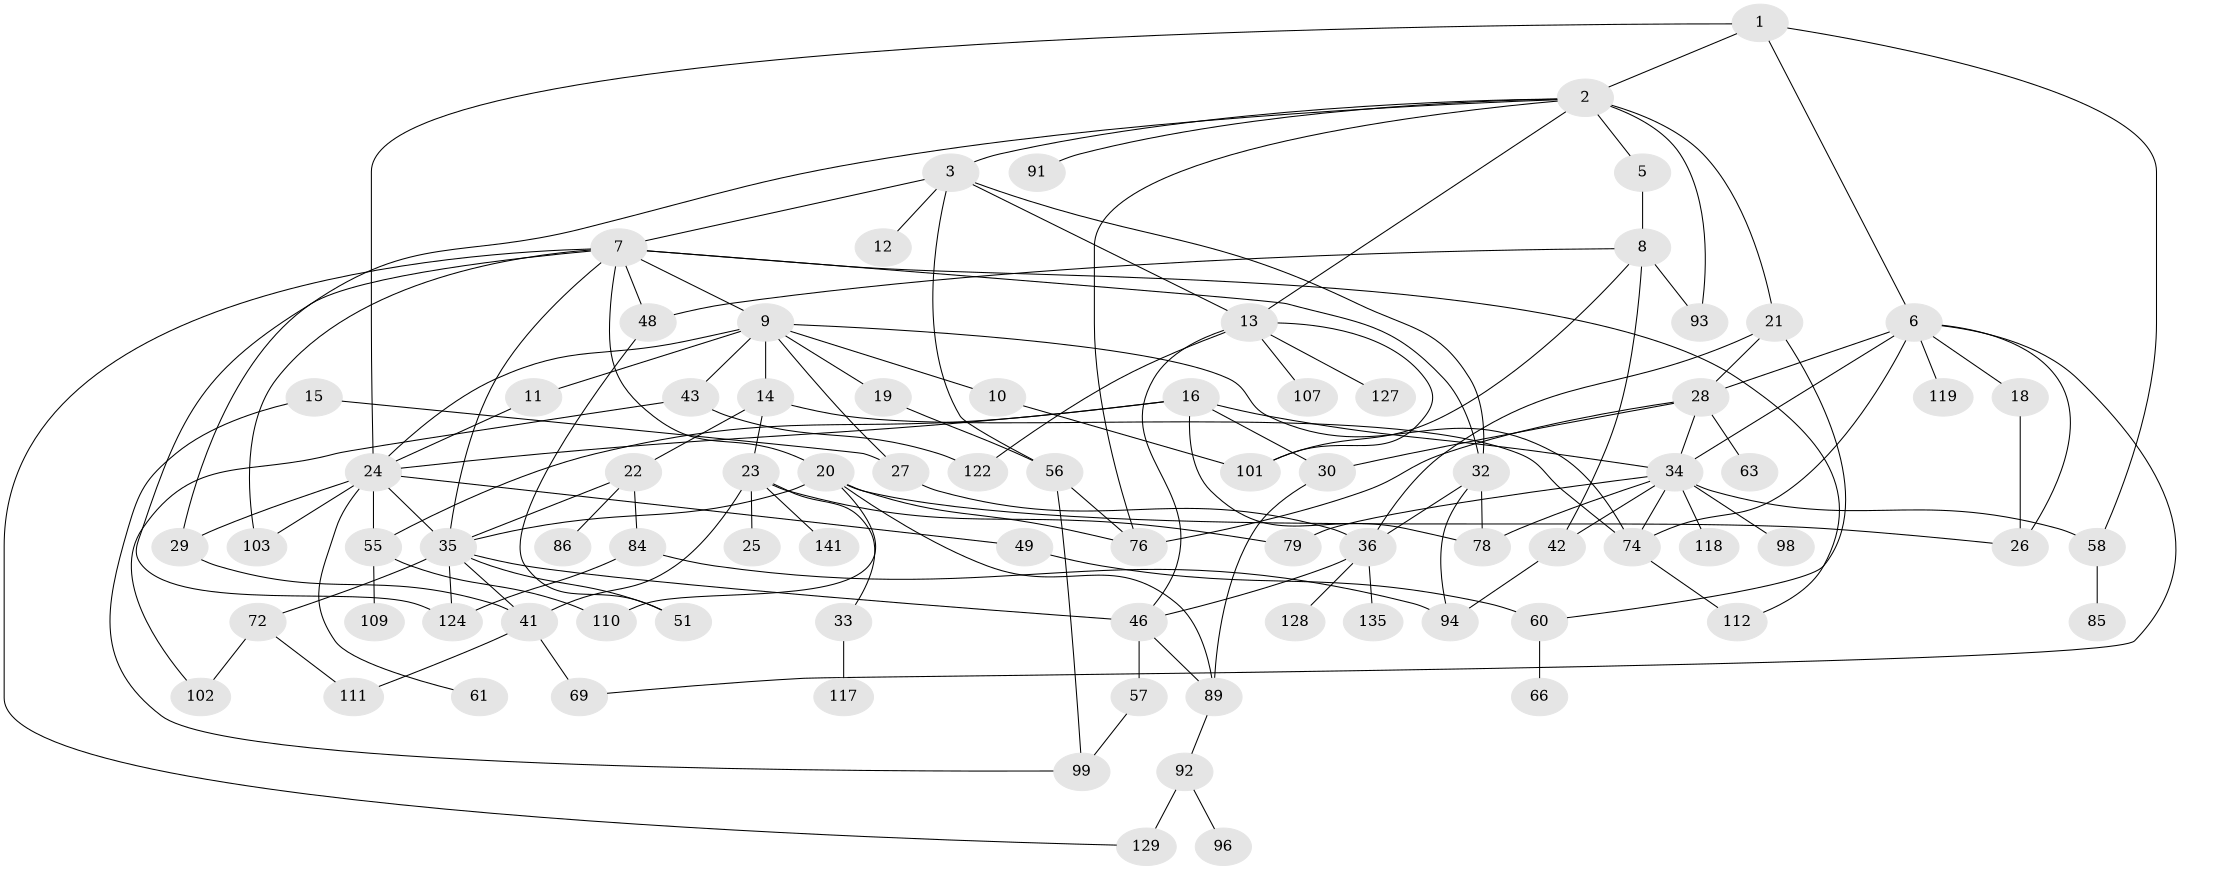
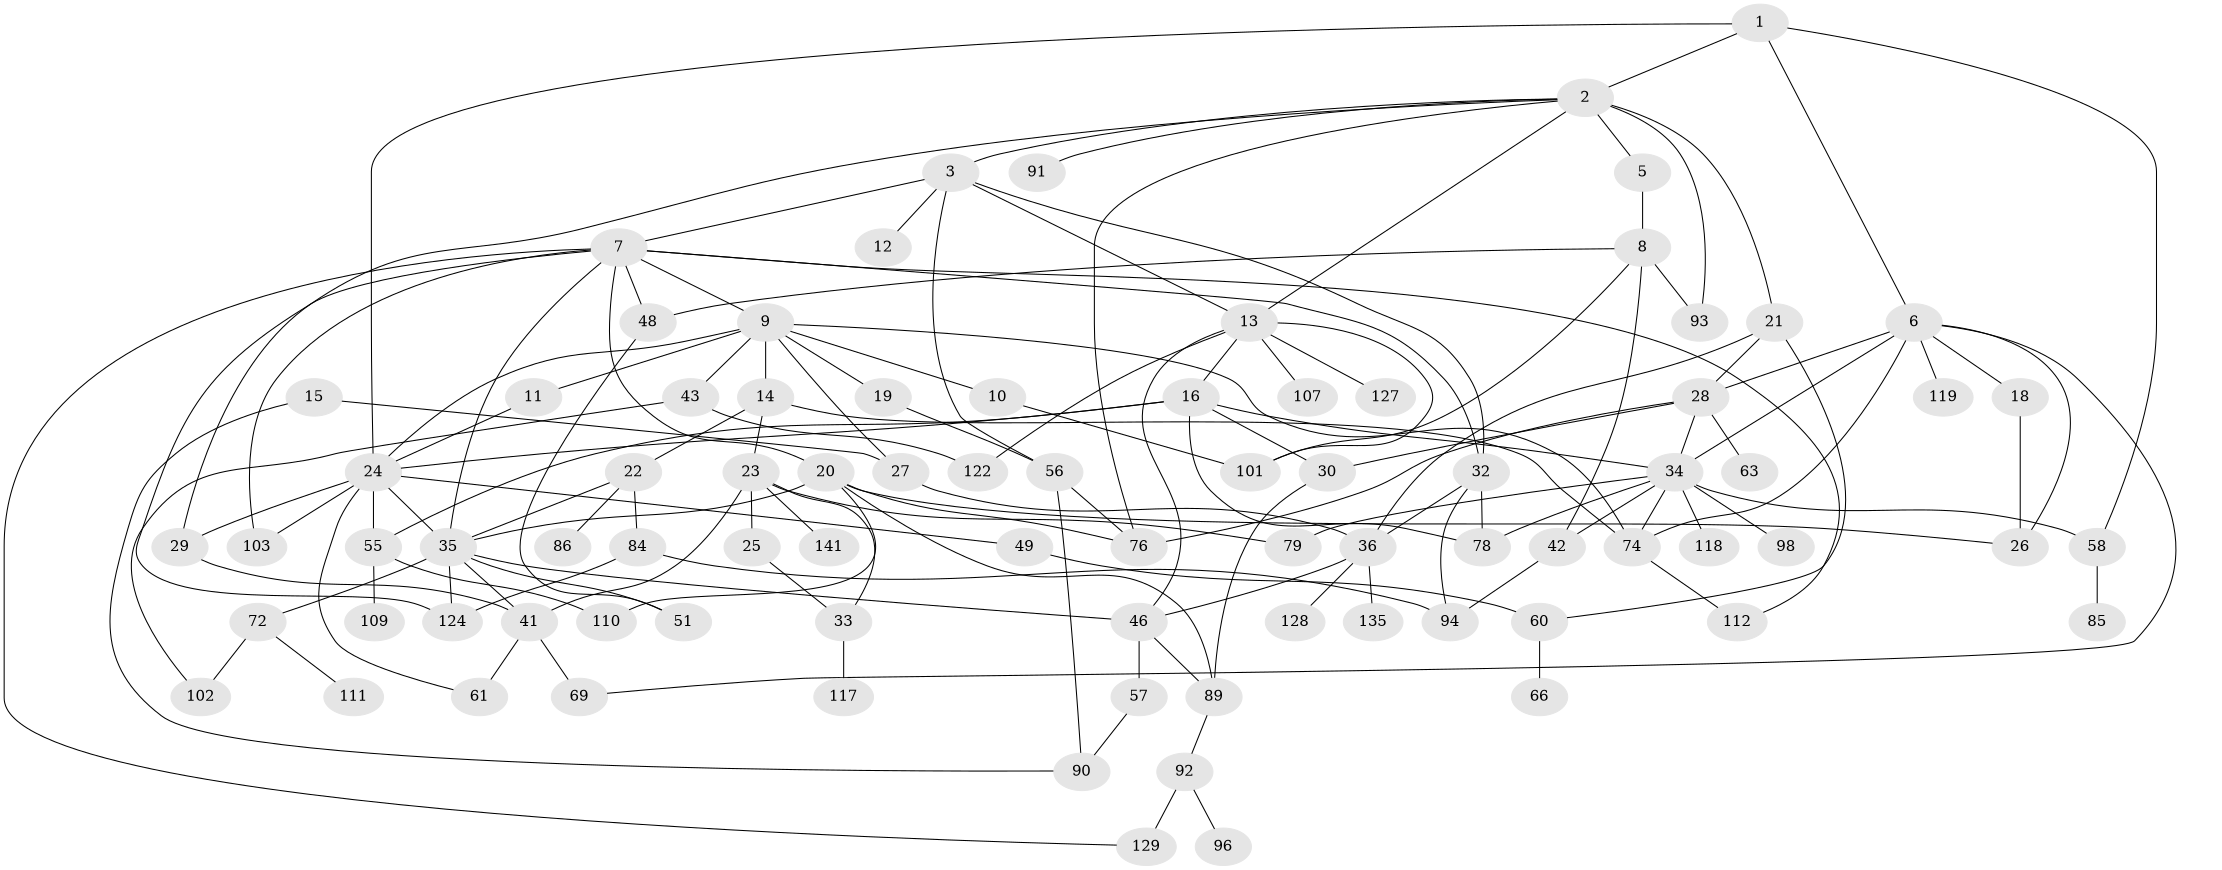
  graph {
    node [color=gray90 style=filled]
    1 [super="+140"]
    2 [super="+4"]
    6 [super="+68"]
    24 [super="+40+39"]
    58 [super="+113+65"]
    3 [super="+59+104+88"]
    5
    13 [super="+71"]
    21 [super="+125"]
    29
    76 [super="+80"]
    91
    93
    18
    26
    28 [super="+31"]
    34 [super="+38"]
    69
    74 [super="+83"]
    119
    27 [super="+53+51"]
    15
-   99 [super="+116+142"]
+   99 [super="+116+142" label=90]
    35 [super="+67+37"]
    103
    55 [super="+64+115"]
    49
    61
    85
    7 [super="+17"]
    12
    32 [super="+134"]
    56 [super="+75"]
    8
    101 [super="+105"]
    16 [super="+100"]
    46 [super="+90"]
    107
    122
    127
    36 [super="+50"]
    60
    41 [super="+45"]
    9
    20 [super="+97"]
    48
    112 [super="+114"]
    124
    129 [super="+136+139"]
    78
    94
    42
    30
    63
    79
    98
    118 [super="+130"]
    10
    11
    14
    19 [super="+62"]
    43
    89
    110
    n65 [label=51]
    72 [super="+108"]
    22
    23
    102
    109
    57
    84
    86
    25 [super="+143"]
    33
    141
    92 [super="+95"]
    128
    135 [super="+138"]
    66
    117
    111
    96
    1 -- 2
    1 -- 6
    1 -- 24
    1 -- 58
    2 -- 3
    2 -- 5
    2 -- 13
    2 -- 21
    2 -- 29
    2 -- 76
    2 -- 91
    2 -- 93
    6 -- 18
    6 -- 26
    6 -- 28
    6 -- 34
    6 -- 69
    6 -- 74
    6 -- 119
    24 -- 29
    24 -- 35
    24 -- 103
    24 -- 55 [weight=2]
    24 -- 49
    24 -- 61
    58 -- 85
    3 -- 13
    3 -- 7
    3 -- 12
    3 -- 32
    3 -- 56
    5 -- 8
    13 -- 101
+   13 -- 16
    13 -- 46
    13 -- 107
    13 -- 122
    13 -- 127
    21 -- 28
    21 -- 36
    21 -- 60
    29 -- 41
    18 -- 26
    28 -- 76
    28 -- 34
    28 -- 30
    28 -- 63
    34 -- 58
    34 -- 74
    34 -- 78
    34 -- 42
    34 -- 79
    34 -- 98
    34 -- 118
    74 -- 112
    27 -- 36
    15 -- 27
    15 -- 99
    35 -- 46
    35 -- 41
    35 -- 124
    35 -- n65
    35 -- 72
    55 -- 110
    55 -- 109
    49 -- 60
    7 -- 35
    7 -- 103
    7 -- 32
    7 -- 9
    7 -- 20
    7 -- 48
    7 -- 112
    7 -- 124
    7 -- 129
    32 -- 36
    32 -- 78
    32 -- 94
    56 -- 76
    56 -- 99
    8 -- 93
    8 -- 101
    8 -- 48
    8 -- 42
    16 -- 24
    16 -- 34
    16 -- 55
    16 -- 78
    16 -- 30
    46 -- 89
    46 -- 57
    36 -- 46 [weight=2]
    36 -- 128
    36 -- 135
    60 -- 66
    41 -- 69
-   41 -- 111
+   41 -- 61
    9 -- 24
    9 -- 74
    9 -- 27
    9 -- 10
    9 -- 11
    9 -- 14
    9 -- 19
    9 -- 43
    20 -- 76
    20 -- 26
    20 -- 35
    20 -- 89
    20 -- 110
    48 -- n65
    42 -- 94
    30 -- 89
    10 -- 101
    11 -- 24
    14 -- 74
    14 -- 22
    14 -- 23
    19 -- 56
    43 -- 122
    43 -- 102
    89 -- 92
    72 -- 102
    72 -- 111
    22 -- 35
    22 -- 84
    22 -- 86
    23 -- 41
    23 -- 79
    23 -- 25
    23 -- 33
    23 -- 141
    57 -- 99
    84 -- 124
    84 -- 94
+   25 -- 33
    33 -- 117
    92 -- 129 [weight=2]
    92 -- 96
  }
